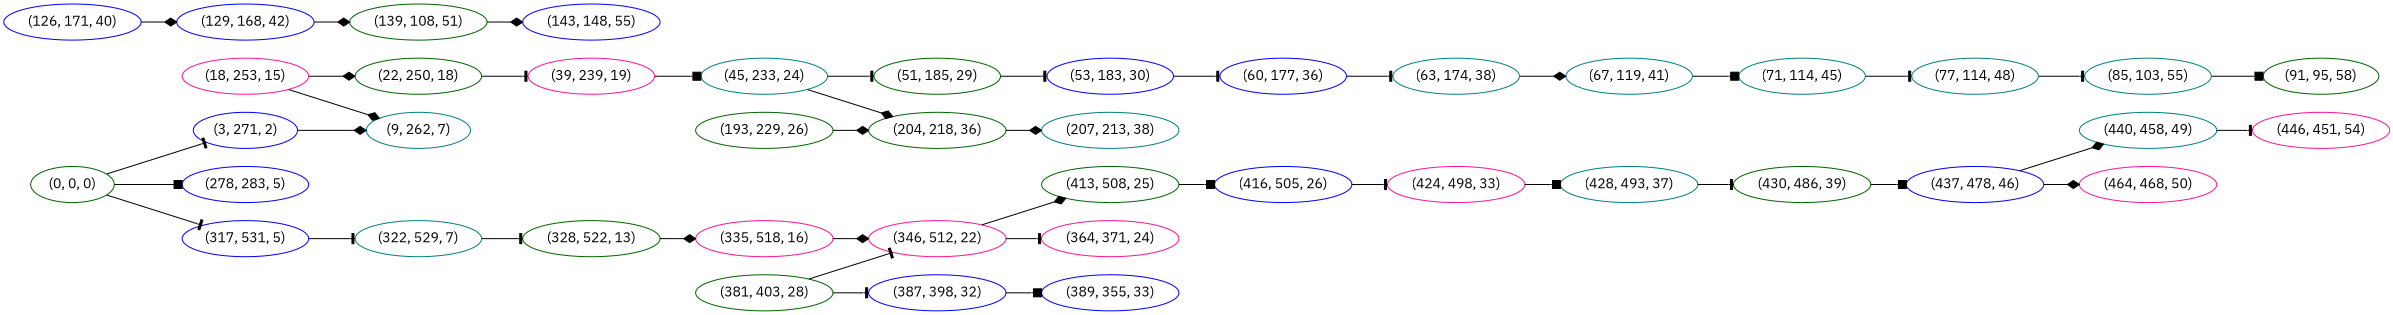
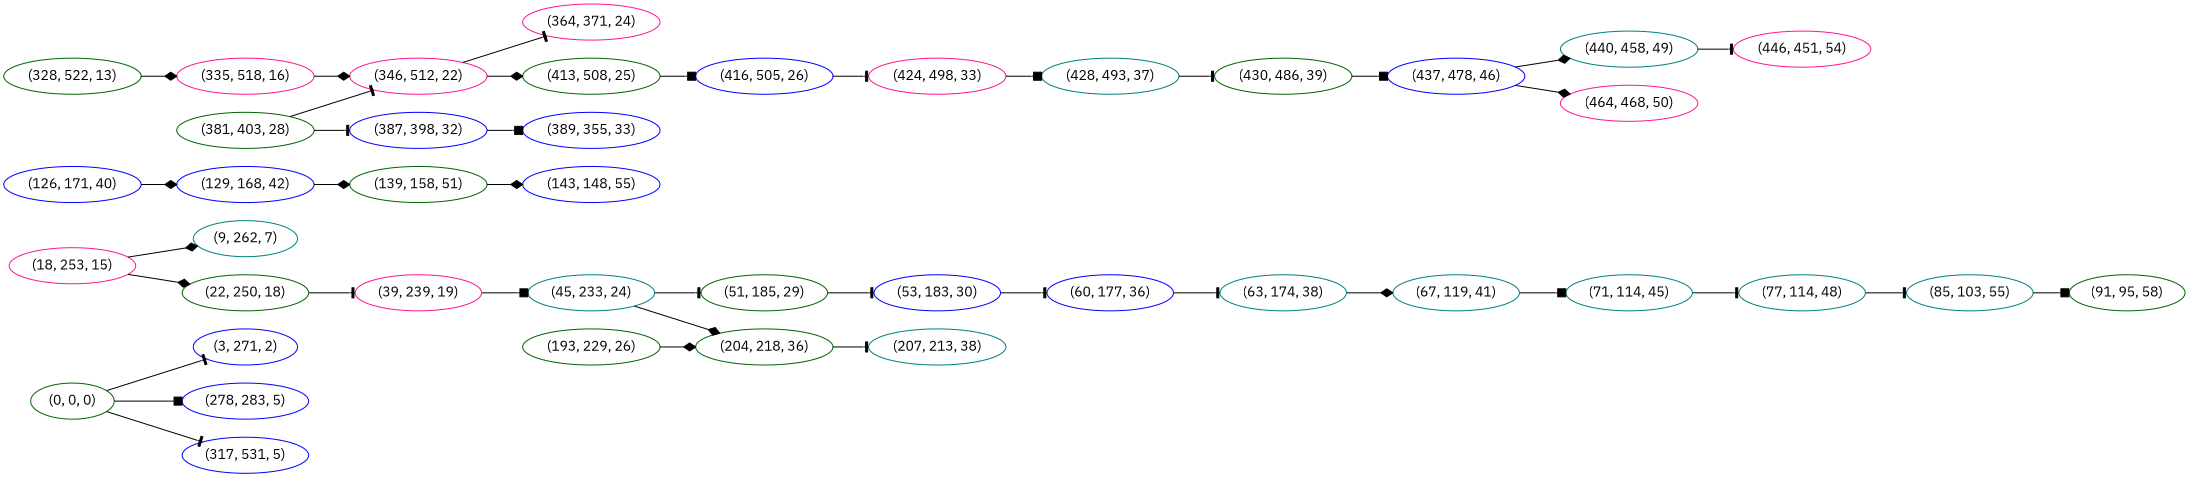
  digraph {
    fontname="IBM Plex Sans"
    rankdir=LR
    node [color=blue fontname="IBM Plex Sans"]
    edge [arrowhead=tee fontname="IBM Plex Sans"]
    "(0, 0, 0)" [color=darkgreen]
    "(3, 271, 2)"
    "(278, 283, 5)"
    "(317, 531, 5)"
    "(9, 262, 7)" [color=teal]
-   "(322, 529, 7)" [color=teal]
    "(18, 253, 15)" [color=deeppink]
    "(22, 250, 18)" [color=darkgreen]
    "(39, 239, 19)" [color=deeppink]
    "(45, 233, 24)" [color=teal]
    "(51, 185, 29)" [color=darkgreen]
    "(204, 218, 36)" [color=darkgreen]
    "(53, 183, 30)"
    "(193, 229, 26)" [color=darkgreen]
    "(60, 177, 36)"
    "(63, 174, 38)" [color=teal]
    "(67, 119, 41)" [color=teal]
    "(71, 114, 45)" [color=teal]
    "(126, 171, 40)"
    "(129, 168, 42)"
    n21 [color=teal label="(77, 114, 48)"]
    "(85, 103, 55)" [color=teal]
    "(91, 95, 58)" [color=darkgreen]
-   "(139, 158, 51)" [color=darkgreen label="(139, 108, 51)"]
+   "(139, 158, 51)" [color=darkgreen]
    "(143, 148, 55)"
    "(207, 213, 38)" [color=teal]
    "(328, 522, 13)" [color=darkgreen]
    "(335, 518, 16)" [color=deeppink]
    "(346, 512, 22)" [color=deeppink]
    "(364, 371, 24)" [color=deeppink]
    "(413, 508, 25)" [color=darkgreen]
    "(381, 403, 28)" [color=darkgreen]
    "(387, 398, 32)"
    "(416, 505, 26)"
    n35 [label="(389, 355, 33)"]
    "(424, 498, 33)" [color=deeppink]
    "(428, 493, 37)" [color=teal]
    "(430, 486, 39)" [color=darkgreen]
    "(437, 478, 46)"
    "(440, 458, 49)" [color=teal]
    "(464, 468, 50)" [color=deeppink]
    "(446, 451, 54)" [color=deeppink]
    "(0, 0, 0)" -> "(3, 271, 2)"
    "(0, 0, 0)" -> "(278, 283, 5)" [arrowhead=box]
    "(0, 0, 0)" -> "(317, 531, 5)"
-   "(3, 271, 2)" -> "(9, 262, 7)" [arrowhead=diamond]
-   "(317, 531, 5)" -> "(322, 529, 7)"
-   "(322, 529, 7)" -> "(328, 522, 13)"
    "(18, 253, 15)" -> "(9, 262, 7)" [arrowhead=diamond]
    "(18, 253, 15)" -> "(22, 250, 18)" [arrowhead=diamond]
    "(22, 250, 18)" -> "(39, 239, 19)"
    "(39, 239, 19)" -> "(45, 233, 24)" [arrowhead=box]
    "(45, 233, 24)" -> "(51, 185, 29)"
    "(45, 233, 24)" -> "(204, 218, 36)" [arrowhead=diamond]
    "(51, 185, 29)" -> "(53, 183, 30)"
-   "(204, 218, 36)" -> "(207, 213, 38)" [arrowhead=diamond]
+   "(204, 218, 36)" -> "(207, 213, 38)"
    "(53, 183, 30)" -> "(60, 177, 36)"
    "(193, 229, 26)" -> "(204, 218, 36)" [arrowhead=diamond]
    "(60, 177, 36)" -> "(63, 174, 38)"
    "(63, 174, 38)" -> "(67, 119, 41)" [arrowhead=diamond]
    "(67, 119, 41)" -> "(71, 114, 45)" [arrowhead=box]
    "(71, 114, 45)" -> n21
    "(126, 171, 40)" -> "(129, 168, 42)" [arrowhead=diamond]
    "(129, 168, 42)" -> "(139, 158, 51)" [arrowhead=diamond]
    n21 -> "(85, 103, 55)"
    "(85, 103, 55)" -> "(91, 95, 58)" [arrowhead=box]
    "(139, 158, 51)" -> "(143, 148, 55)" [arrowhead=diamond]
    "(328, 522, 13)" -> "(335, 518, 16)" [arrowhead=diamond]
    "(335, 518, 16)" -> "(346, 512, 22)" [arrowhead=diamond]
    "(346, 512, 22)" -> "(364, 371, 24)"
    "(346, 512, 22)" -> "(413, 508, 25)" [arrowhead=diamond]
    "(413, 508, 25)" -> "(416, 505, 26)" [arrowhead=box]
    "(381, 403, 28)" -> "(346, 512, 22)"
    "(381, 403, 28)" -> "(387, 398, 32)"
    "(387, 398, 32)" -> n35 [arrowhead=box]
    "(416, 505, 26)" -> "(424, 498, 33)"
    "(424, 498, 33)" -> "(428, 493, 37)" [arrowhead=box]
    "(428, 493, 37)" -> "(430, 486, 39)"
    "(430, 486, 39)" -> "(437, 478, 46)" [arrowhead=box]
    "(437, 478, 46)" -> "(440, 458, 49)" [arrowhead=diamond]
    "(437, 478, 46)" -> "(464, 468, 50)" [arrowhead=diamond]
    "(440, 458, 49)" -> "(446, 451, 54)"
  }
